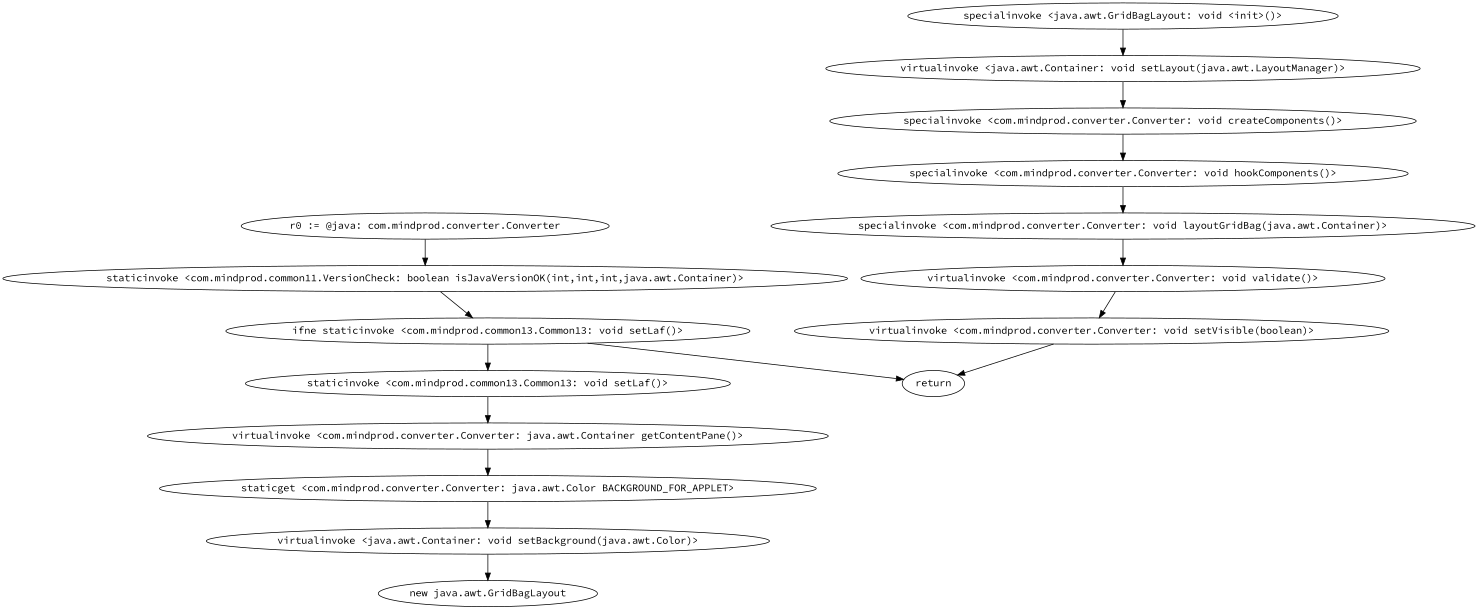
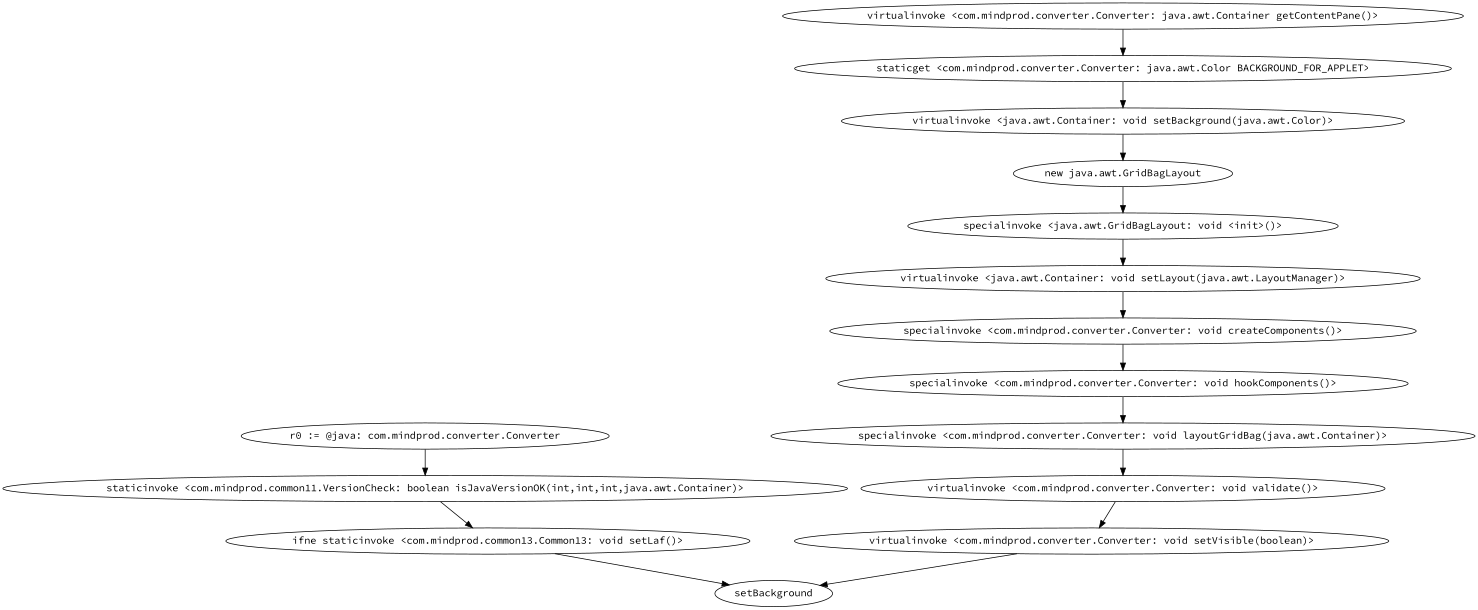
  digraph {
    fontname="Source Code Pro"
    node [fontname="Source Code Pro"]
    edge [fontname="Source Code Pro"]
    n1 [label="r0 := @java: com.mindprod.converter.Converter"]
    "staticinvoke <com.mindprod.common11.VersionCheck: boolean isJavaVersionOK(int,int,int,java.awt.Container)>"
    "ifne staticinvoke <com.mindprod.common13.Common13: void setLaf()>"
-   return
-   "staticinvoke <com.mindprod.common13.Common13: void setLaf()>"
+   return [label=setBackground]
    "virtualinvoke <com.mindprod.converter.Converter: java.awt.Container getContentPane()>"
    "staticget <com.mindprod.converter.Converter: java.awt.Color BACKGROUND_FOR_APPLET>"
    "virtualinvoke <java.awt.Container: void setBackground(java.awt.Color)>"
    "new java.awt.GridBagLayout"
    "specialinvoke <java.awt.GridBagLayout: void <init>()>"
    "virtualinvoke <java.awt.Container: void setLayout(java.awt.LayoutManager)>"
    "specialinvoke <com.mindprod.converter.Converter: void createComponents()>"
    "specialinvoke <com.mindprod.converter.Converter: void hookComponents()>"
    "specialinvoke <com.mindprod.converter.Converter: void layoutGridBag(java.awt.Container)>"
    "virtualinvoke <com.mindprod.converter.Converter: void validate()>"
    "virtualinvoke <com.mindprod.converter.Converter: void setVisible(boolean)>"
    n1 -> "staticinvoke <com.mindprod.common11.VersionCheck: boolean isJavaVersionOK(int,int,int,java.awt.Container)>"
    "staticinvoke <com.mindprod.common11.VersionCheck: boolean isJavaVersionOK(int,int,int,java.awt.Container)>" -> "ifne staticinvoke <com.mindprod.common13.Common13: void setLaf()>"
    "ifne staticinvoke <com.mindprod.common13.Common13: void setLaf()>" -> return
-   "ifne staticinvoke <com.mindprod.common13.Common13: void setLaf()>" -> "staticinvoke <com.mindprod.common13.Common13: void setLaf()>"
-   "staticinvoke <com.mindprod.common13.Common13: void setLaf()>" -> "virtualinvoke <com.mindprod.converter.Converter: java.awt.Container getContentPane()>"
    "virtualinvoke <com.mindprod.converter.Converter: java.awt.Container getContentPane()>" -> "staticget <com.mindprod.converter.Converter: java.awt.Color BACKGROUND_FOR_APPLET>"
    "staticget <com.mindprod.converter.Converter: java.awt.Color BACKGROUND_FOR_APPLET>" -> "virtualinvoke <java.awt.Container: void setBackground(java.awt.Color)>"
    "virtualinvoke <java.awt.Container: void setBackground(java.awt.Color)>" -> "new java.awt.GridBagLayout"
+   "new java.awt.GridBagLayout" -> "specialinvoke <java.awt.GridBagLayout: void <init>()>"
    "specialinvoke <java.awt.GridBagLayout: void <init>()>" -> "virtualinvoke <java.awt.Container: void setLayout(java.awt.LayoutManager)>"
    "virtualinvoke <java.awt.Container: void setLayout(java.awt.LayoutManager)>" -> "specialinvoke <com.mindprod.converter.Converter: void createComponents()>"
    "specialinvoke <com.mindprod.converter.Converter: void createComponents()>" -> "specialinvoke <com.mindprod.converter.Converter: void hookComponents()>"
    "specialinvoke <com.mindprod.converter.Converter: void hookComponents()>" -> "specialinvoke <com.mindprod.converter.Converter: void layoutGridBag(java.awt.Container)>"
    "specialinvoke <com.mindprod.converter.Converter: void layoutGridBag(java.awt.Container)>" -> "virtualinvoke <com.mindprod.converter.Converter: void validate()>"
    "virtualinvoke <com.mindprod.converter.Converter: void validate()>" -> "virtualinvoke <com.mindprod.converter.Converter: void setVisible(boolean)>"
    "virtualinvoke <com.mindprod.converter.Converter: void setVisible(boolean)>" -> return
  }
